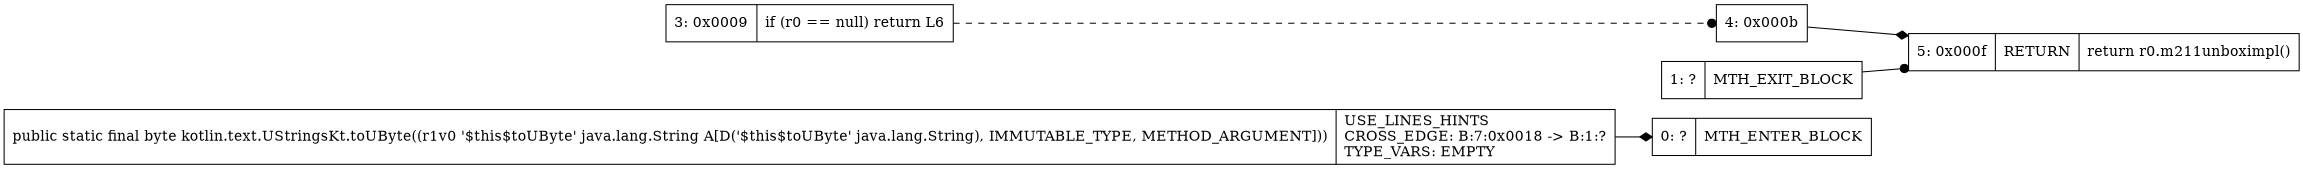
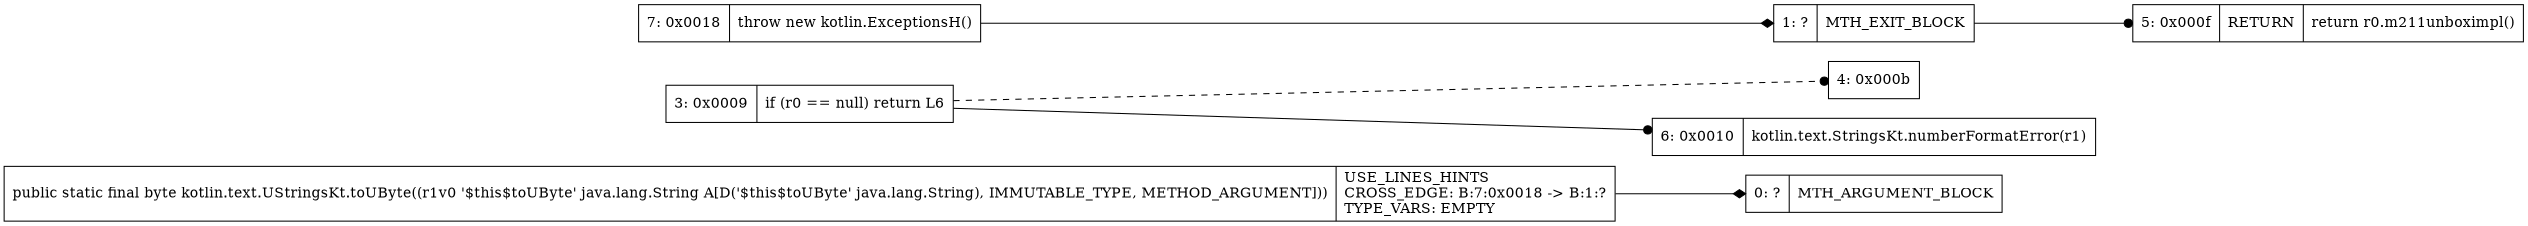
  digraph {
    rankdir=LR
    node [shape=record]
    edge [arrowhead=dot]
-   n1 [label="{0\:\ ?|MTH_ENTER_BLOCK\l}"]
+   n1 [label="{0\:\ ?|MTH_ARGUMENT_BLOCK\l}"]
    n2 [label="{3\:\ 0x0009|if (r0 == null) return L6\l}"]
    n3 [label="{4\:\ 0x000b}"]
+   n4 [label="{6\:\ 0x0010|kotlin.text.StringsKt.numberFormatError(r1)\l}"]
    n5 [label="{5\:\ 0x000f|RETURN\l|return r0.m211unboximpl()\l}"]
    n6 [label="{1\:\ ?|MTH_EXIT_BLOCK\l}"]
+   n7 [label="{7\:\ 0x0018|throw new kotlin.ExceptionsH()\l}"]
    n8 [label="{public static final byte kotlin.text.UStringsKt.toUByte((r1v0 '$this$toUByte' java.lang.String A[D('$this$toUByte' java.lang.String), IMMUTABLE_TYPE, METHOD_ARGUMENT]))  | USE_LINES_HINTS\lCROSS_EDGE: B:7:0x0018 \-\> B:1:?\lTYPE_VARS: EMPTY\l}"]
    n2 -> n3 [style=dashed]
-   n3 -> n5 [arrowhead=diamond]
+   n2 -> n4
    n6 -> n5
+   n7 -> n6 [arrowhead=diamond]
    n8 -> n1 [arrowhead=diamond]
  }
